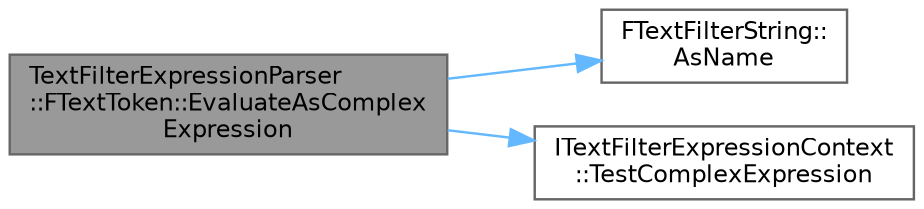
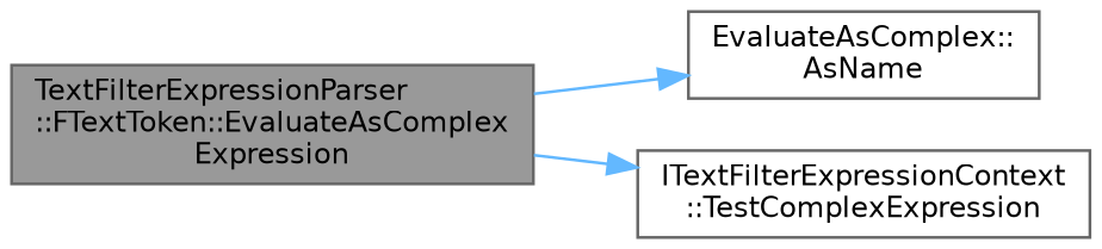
  digraph {
    rankdir=LR
    node [color=grey40 fillcolor=white fontname=Helvetica fontsize=10 shape=box style=filled]
    edge [color=steelblue1 fontname=Helvetica fontsize=10 labelfontname=Helvetica labelfontsize=10 style=solid]
    n1 [color=gray40 fillcolor=grey60 fontcolor=black height=0.2 label="TextFilterExpressionParser\l::FTextToken::EvaluateAsComplex\lExpression" width=0.4]
-   n2 [height=0.2 label="FTextFilterString::\lAsName" width=0.4]
+   n2 [height=0.2 label="EvaluateAsComplex::\lAsName" width=0.4]
    n3 [height=0.2 label="ITextFilterExpressionContext\l::TestComplexExpression" width=0.4]
    n1 -> n2
    n1 -> n3
  }
